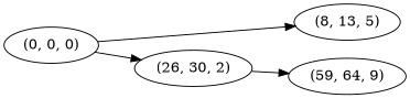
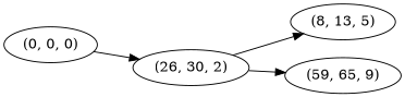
  digraph {
    rankdir=LR
    "(0, 0, 0)"
    "(8, 13, 5)"
    "(26, 30, 2)"
-   "(59, 64, 9)"
-   "(0, 0, 0)" -> "(8, 13, 5)"
+   "(59, 64, 9)" [label="(59, 65, 9)"]
+   "(26, 30, 2)" -> "(8, 13, 5)"
    "(0, 0, 0)" -> "(26, 30, 2)"
    "(26, 30, 2)" -> "(59, 64, 9)"
  }
